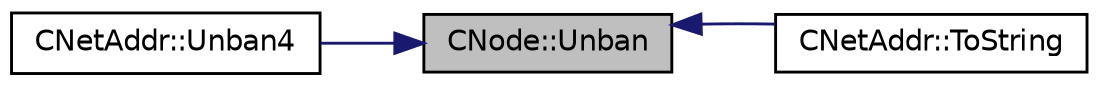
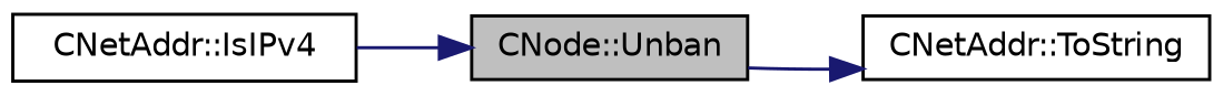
  digraph {
    rankdir=LR
    node [color=black fillcolor=white fontname=Helvetica fontsize=10 shape=record style=filled]
    edge [color=midnightblue fontname=Helvetica fontsize=10 labelfontname=Helvetica labelfontsize=10 style=solid]
    n1 [fillcolor=grey75 fontcolor=black height=0.2 label="CNode::Unban" width=0.4]
    n2 [height=0.2 label="CNetAddr::ToString" width=0.4]
-   n3 [height=0.2 label="CNetAddr::Unban4" width=0.4]
-   n2 -> n1
+   n3 [height=0.2 label="CNetAddr::IsIPv4" width=0.4]
+   n1 -> n2
    n3 -> n1
  }
